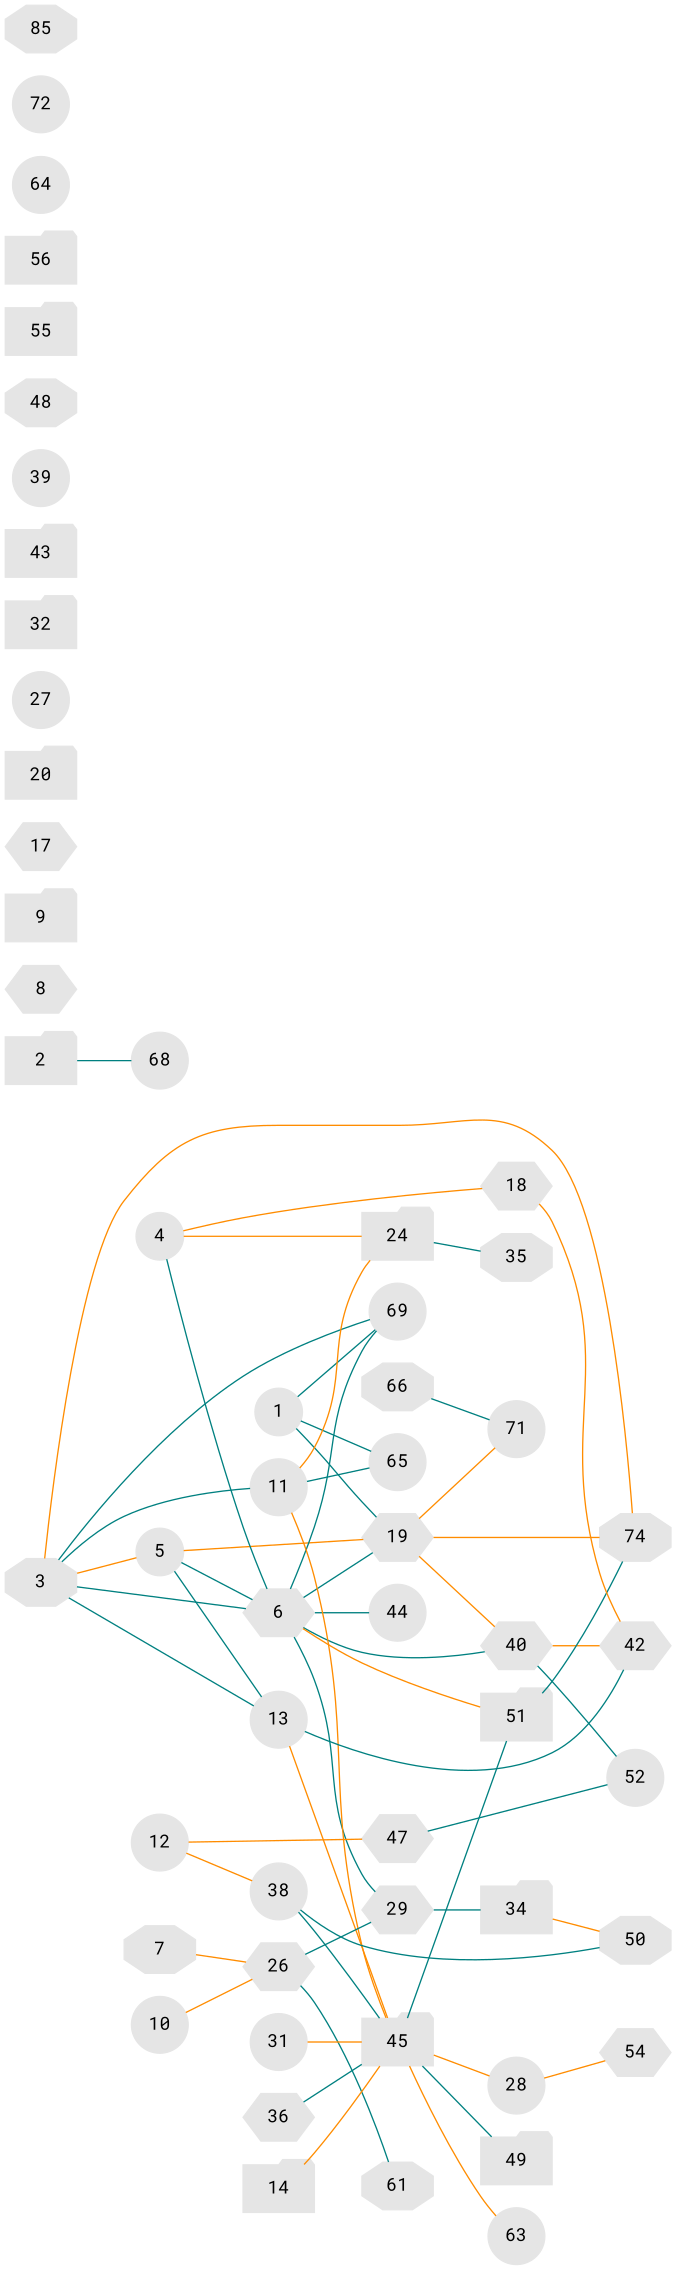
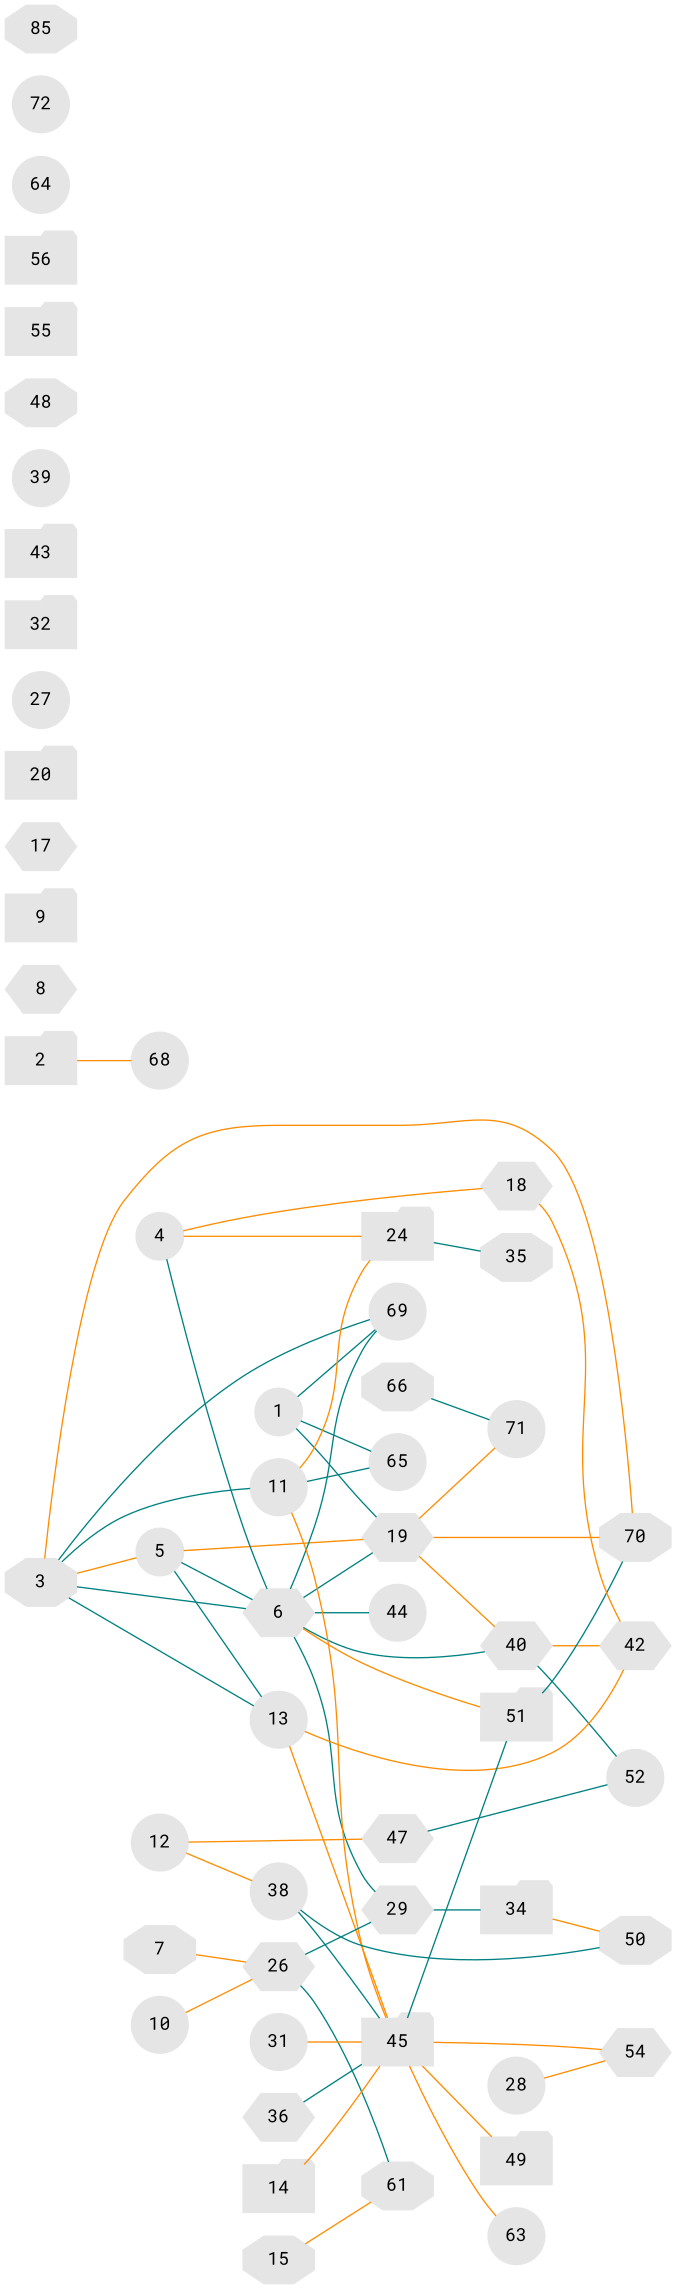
  graph {
    fontname="Roboto Mono"
    rankdir=LR
    node [color=gray90 fontname="Roboto Mono" shape=circle style=filled]
    edge [color=teal fontname="Roboto Mono"]
    1 [super="+88"]
    19 [shape=hexagon super="+22"]
    65
    69 [super="+79"]
-   70 [shape=octagon label=74]
+   70 [shape=octagon]
    40 [shape=hexagon super="+59"]
    71
    2 [shape=folder super="+82"]
    68 [super="+73"]
    3 [shape=octagon super="+25+83"]
    5 [super="+23"]
    6 [shape=hexagon super="+16"]
    11 [super="+78"]
    13 [super="+57+86"]
    29 [shape=hexagon super="+30"]
    44
    51 [shape=folder]
    24 [shape=folder super="+37"]
    45 [shape=folder super="+80"]
    42 [shape=hexagon]
    4
    18 [shape=hexagon]
    35 [shape=octagon]
    34 [shape=folder]
    52 [super="+74"]
    26 [shape=hexagon super="+60"]
    61 [shape=octagon super="+67"]
    7 [shape=octagon]
    8 [shape=hexagon]
    9 [shape=folder]
    10
    28 [super="+81"]
    54 [shape=hexagon]
    12 [super="+58"]
    38
    47 [shape=hexagon]
    50 [shape=octagon]
    49 [shape=folder]
    63
    14 [shape=folder super="+46"]
+   15 [shape=octagon]
    17 [shape=hexagon]
    20 [shape=folder]
    27
    31
    32 [shape=folder]
    n47 [label=43 shape=folder]
    36 [shape=hexagon]
    39
    48 [shape=octagon]
    55 [shape=folder]
    56 [shape=folder]
    64
    66 [shape=octagon]
    72
    85 [shape=octagon]
    1 -- 19
    1 -- 65
    1 -- 69
    19 -- 70 [color=darkorange]
    19 -- 40 [color=darkorange]
    19 -- 71 [color=darkorange]
    40 -- 42 [color=darkorange]
    40 -- 52
-   2 -- 68
+   2 -- 68 [color=darkorange]
    3 -- 69
    3 -- 70 [color=darkorange]
    3 -- 5 [color=darkorange]
    3 -- 6 [weight=3]
    3 -- 11
    3 -- 13
    5 -- 19 [color=darkorange]
    5 -- 6 [weight=2]
    5 -- 13
    6 -- 19
    6 -- 69
    6 -- 40
    6 -- 29
    6 -- 44
    6 -- 51 [color=darkorange weight=2]
    11 -- 65
    11 -- 24 [color=darkorange]
    11 -- 45 [color=darkorange]
    13 -- 45 [color=darkorange]
-   13 -- 42
+   13 -- 42 [color=darkorange]
    29 -- 34
    51 -- 70
    24 -- 35
    45 -- 51
-   45 -- 28 [color=darkorange]
-   45 -- 49
+   45 -- 54 [color=darkorange]
+   45 -- 49 [color=darkorange]
    45 -- 63 [color=darkorange]
    4 -- 6
    4 -- 24 [color=darkorange]
    4 -- 18 [color=darkorange]
    18 -- 42 [color=darkorange]
    34 -- 50 [color=darkorange]
    26 -- 29
    26 -- 61
    7 -- 26 [color=darkorange]
    10 -- 26 [color=darkorange]
    28 -- 54 [color=darkorange]
    12 -- 38 [color=darkorange]
    12 -- 47 [color=darkorange]
    38 -- 45
    38 -- 50
    47 -- 52
    14 -- 45 [color=darkorange]
+   15 -- 61 [color=darkorange]
    31 -- 45 [color=darkorange]
    36 -- 45
    66 -- 71
  }
